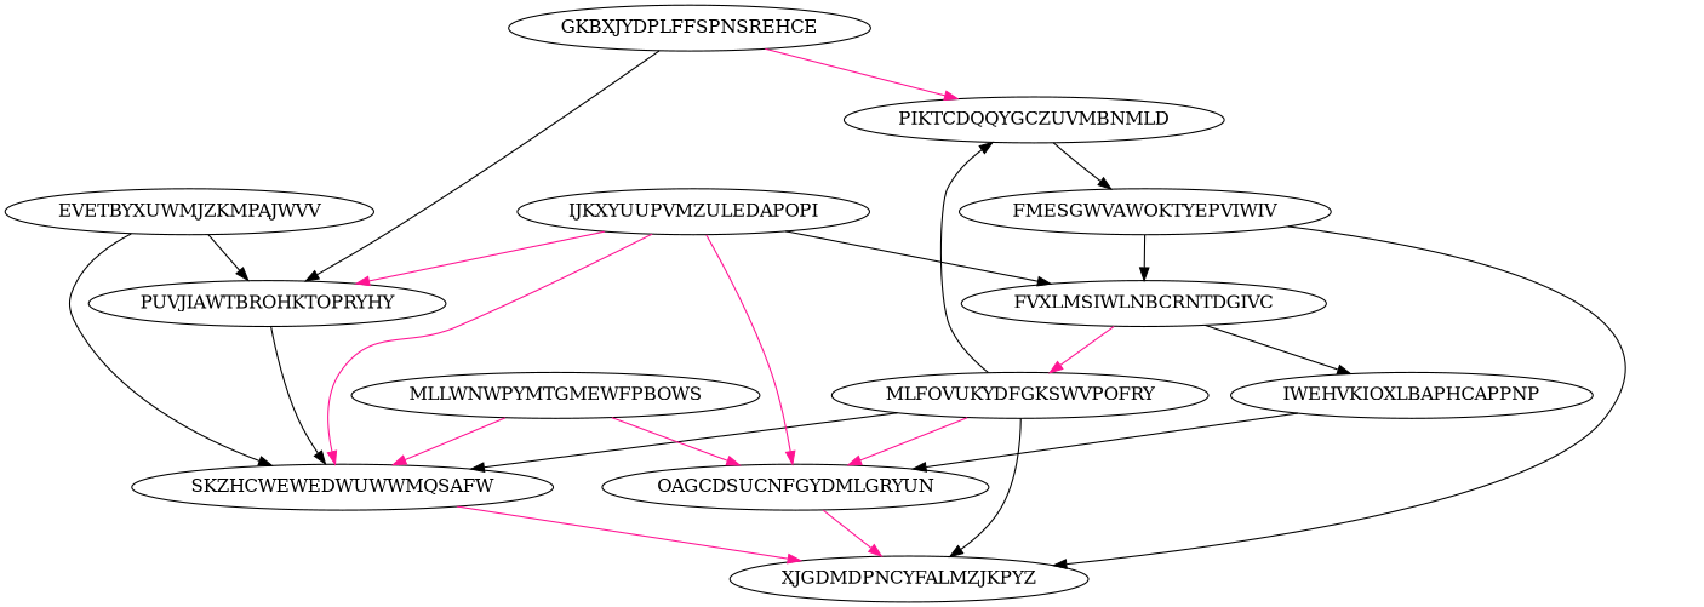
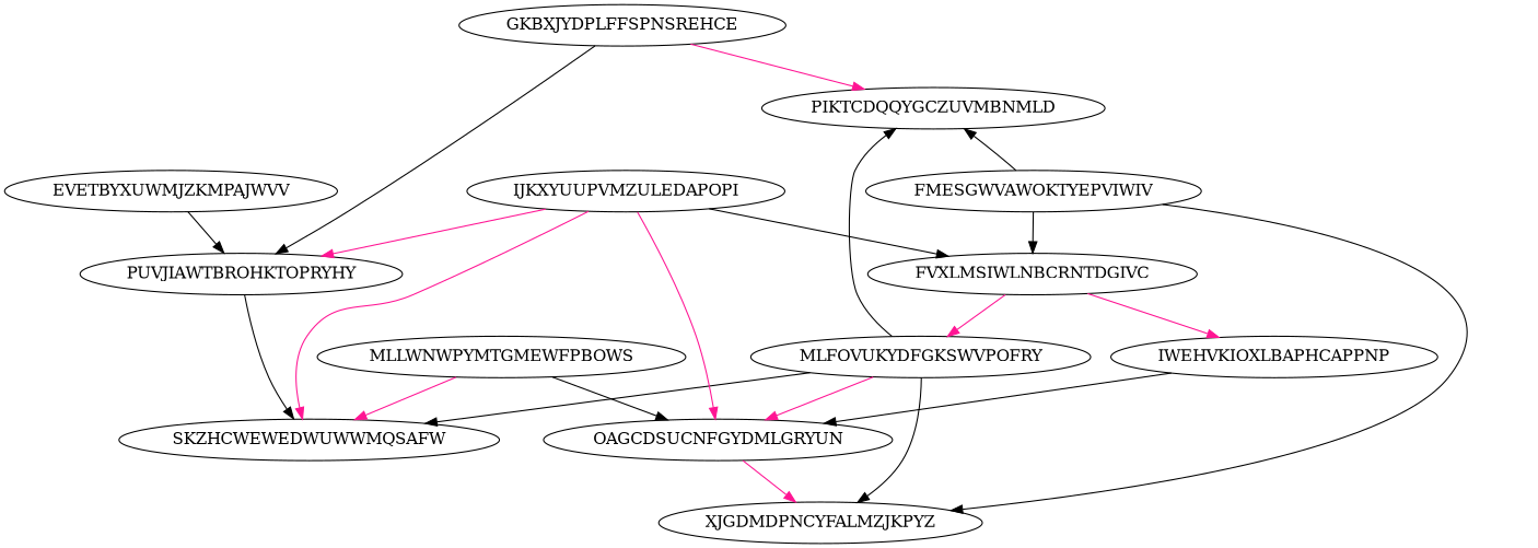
  digraph {
    node [Weight=16]
    edge [Weight=10 color=black]
    GKBXJYDPLFFSPNSREHCE
    PUVJIAWTBROHKTOPRYHY
    PIKTCDQQYGCZUVMBNMLD [Weight=11]
    SKZHCWEWEDWUWWMQSAFW [Weight=15]
    FMESGWVAWOKTYEPVIWIV [Weight=13]
    FVXLMSIWLNBCRNTDGIVC [Weight=13]
    XJGDMDPNCYFALMZJKPYZ [Weight=15]
    MLFOVUKYDFGKSWVPOFRY [Weight=20]
    IWEHVKIOXLBAPHCAPPNP [Weight=11]
    MLLWNWPYMTGMEWFPBOWS [Weight=12]
    OAGCDSUCNFGYDMLGRYUN [Weight=18]
    IJKXYUUPVMZULEDAPOPI [Weight=14]
    EVETBYXUWMJZKMPAJWVV [Weight=19]
    GKBXJYDPLFFSPNSREHCE -> PUVJIAWTBROHKTOPRYHY [Weight=11]
    GKBXJYDPLFFSPNSREHCE -> PIKTCDQQYGCZUVMBNMLD [Weight=16 color=deeppink]
    PUVJIAWTBROHKTOPRYHY -> SKZHCWEWEDWUWWMQSAFW
-   SKZHCWEWEDWUWWMQSAFW -> XJGDMDPNCYFALMZJKPYZ [Weight=11 color=deeppink]
-   PIKTCDQQYGCZUVMBNMLD -> FMESGWVAWOKTYEPVIWIV [Weight=14]
+   FMESGWVAWOKTYEPVIWIV -> PIKTCDQQYGCZUVMBNMLD [Weight=14]
    FMESGWVAWOKTYEPVIWIV -> FVXLMSIWLNBCRNTDGIVC [Weight=14]
    FMESGWVAWOKTYEPVIWIV -> XJGDMDPNCYFALMZJKPYZ [Weight=16]
    FVXLMSIWLNBCRNTDGIVC -> MLFOVUKYDFGKSWVPOFRY [Weight=14 color=deeppink]
-   FVXLMSIWLNBCRNTDGIVC -> IWEHVKIOXLBAPHCAPPNP
+   FVXLMSIWLNBCRNTDGIVC -> IWEHVKIOXLBAPHCAPPNP [color=deeppink]
    MLFOVUKYDFGKSWVPOFRY -> PIKTCDQQYGCZUVMBNMLD [Weight=18]
    MLFOVUKYDFGKSWVPOFRY -> SKZHCWEWEDWUWWMQSAFW [Weight=19]
    MLFOVUKYDFGKSWVPOFRY -> XJGDMDPNCYFALMZJKPYZ
    MLFOVUKYDFGKSWVPOFRY -> OAGCDSUCNFGYDMLGRYUN [Weight=12 color=deeppink]
    IWEHVKIOXLBAPHCAPPNP -> OAGCDSUCNFGYDMLGRYUN [Weight=14]
    MLLWNWPYMTGMEWFPBOWS -> SKZHCWEWEDWUWWMQSAFW [Weight=11 color=deeppink]
-   MLLWNWPYMTGMEWFPBOWS -> OAGCDSUCNFGYDMLGRYUN [color=deeppink]
+   MLLWNWPYMTGMEWFPBOWS -> OAGCDSUCNFGYDMLGRYUN
    OAGCDSUCNFGYDMLGRYUN -> XJGDMDPNCYFALMZJKPYZ [Weight=14 color=deeppink]
    IJKXYUUPVMZULEDAPOPI -> PUVJIAWTBROHKTOPRYHY [Weight=20 color=deeppink]
    IJKXYUUPVMZULEDAPOPI -> SKZHCWEWEDWUWWMQSAFW [Weight=20 color=deeppink]
    IJKXYUUPVMZULEDAPOPI -> FVXLMSIWLNBCRNTDGIVC [Weight=18]
    IJKXYUUPVMZULEDAPOPI -> OAGCDSUCNFGYDMLGRYUN [Weight=17 color=deeppink]
    EVETBYXUWMJZKMPAJWVV -> PUVJIAWTBROHKTOPRYHY [Weight=11]
-   EVETBYXUWMJZKMPAJWVV -> SKZHCWEWEDWUWWMQSAFW
  }
